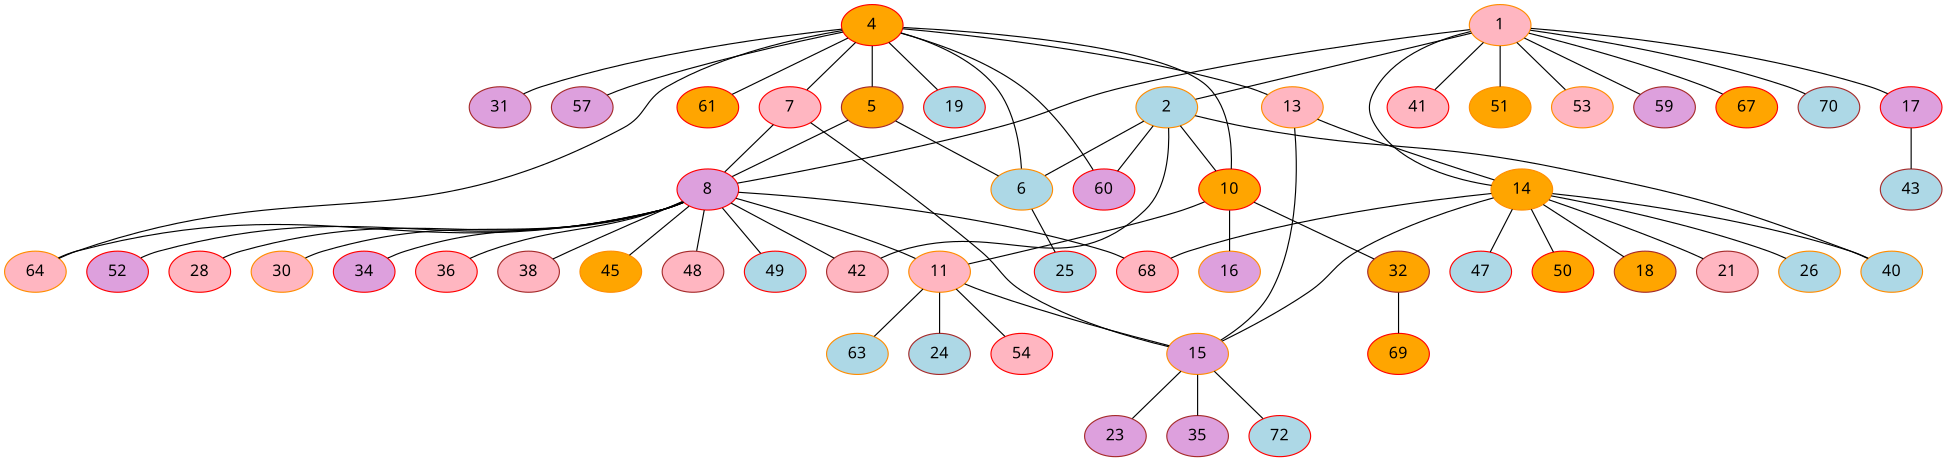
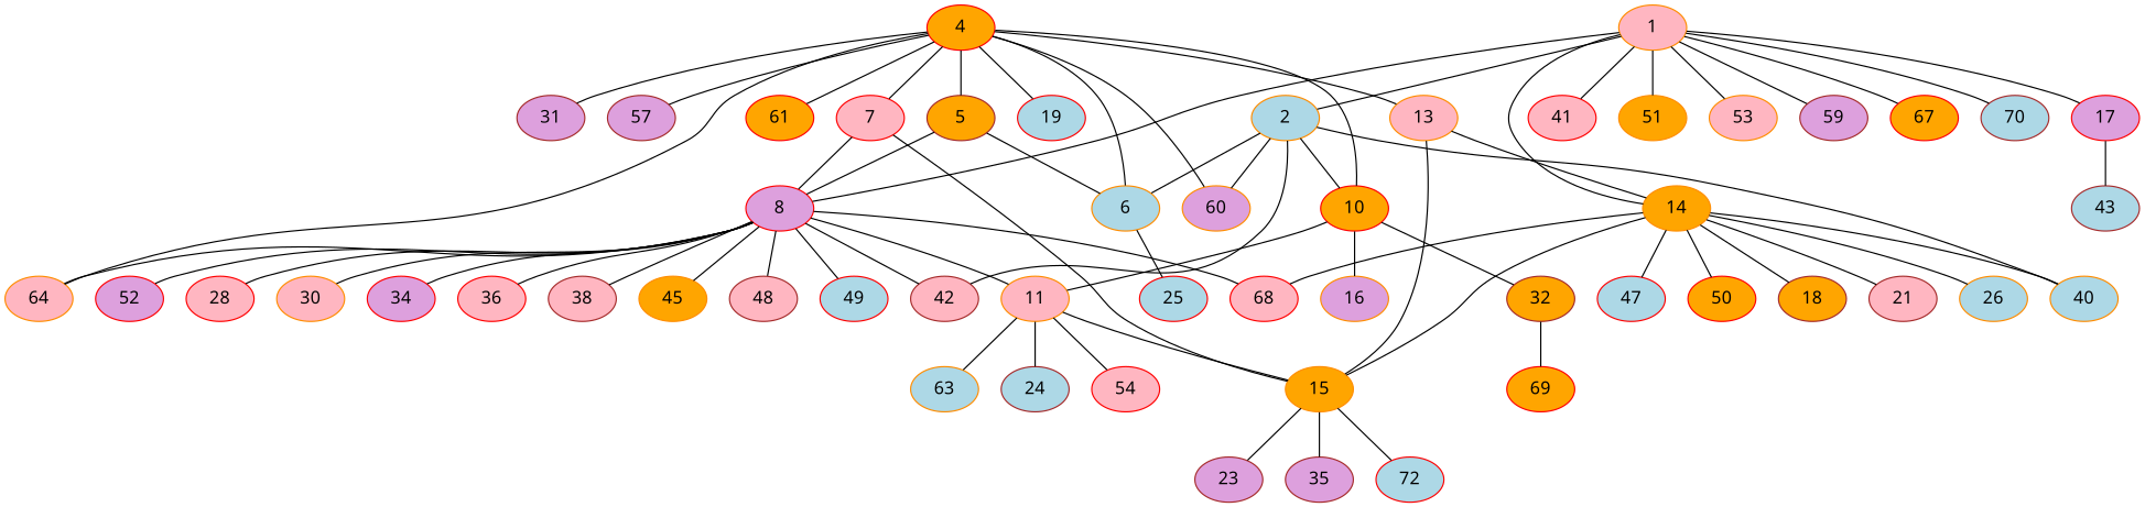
  graph {
    fontname="Noto Sans"
    node [color=red fillcolor=lightpink fontname="Noto Sans" style=filled]
    edge [fontname="Noto Sans"]
    1 [color=darkorange super="+20"]
    2 [color=darkorange fillcolor=lightblue super="+3"]
    8 [fillcolor=plum super="+9"]
    14 [color=darkorange fillcolor=orange super="+58"]
    17 [fillcolor=plum]
    41
    51 [color=darkorange fillcolor=orange]
    53 [color=darkorange]
    59 [color=brown fillcolor=plum]
    67 [fillcolor=orange super="+73"]
    70 [color=brown fillcolor=lightblue]
    6 [color=darkorange fillcolor=lightblue super="+56"]
    10 [fillcolor=orange super="+44"]
    40 [color=darkorange fillcolor=lightblue]
    42 [color=brown]
-   60 [fillcolor=plum]
+   60 [color=darkorange fillcolor=plum]
    64 [color=darkorange]
    11 [color=darkorange super="+12"]
    28
    30 [color=darkorange]
    34 [fillcolor=plum]
    36
    38 [color=brown]
    45 [color=darkorange fillcolor=orange]
    48 [color=brown]
    49 [fillcolor=lightblue super="+66"]
    52 [fillcolor=plum super="+65"]
    68
-   15 [color=darkorange fillcolor=plum super="+39"]
+   15 [color=darkorange fillcolor=orange super="+39"]
    18 [color=brown fillcolor=orange]
    21 [color=brown]
    26 [color=darkorange fillcolor=lightblue super="+71"]
    47 [fillcolor=lightblue]
    50 [fillcolor=orange]
    43 [color=brown fillcolor=lightblue]
    25 [fillcolor=lightblue super="+33"]
    16 [color=darkorange fillcolor=plum]
    32 [color=brown fillcolor=orange super="+37"]
    4 [fillcolor=orange super="+29"]
    5 [color=brown fillcolor=orange]
    7 [super="+22"]
    13 [color=darkorange]
    19 [fillcolor=lightblue super="+46"]
    31 [color=brown fillcolor=plum]
    57 [color=brown fillcolor=plum]
    61 [fillcolor=orange]
    23 [color=brown fillcolor=plum super="+27"]
    35 [color=brown fillcolor=plum]
    72 [fillcolor=lightblue]
    24 [color=brown fillcolor=lightblue]
    54
    63 [color=darkorange fillcolor=lightblue]
    69 [fillcolor=orange]
    1 -- 2 [weight=2]
    1 -- 8
    1 -- 14
    1 -- 17
    1 -- 41
    1 -- 51
    1 -- 53
    1 -- 59
    1 -- 67
    1 -- 70
    2 -- 6
    2 -- 10
    2 -- 40
    2 -- 42
    2 -- 60
    8 -- 42
    8 -- 64
    8 -- 11
    8 -- 28
    8 -- 30
    8 -- 34
    8 -- 36
    8 -- 38
    8 -- 45
    8 -- 48
    8 -- 49
    8 -- 52
    8 -- 68
    14 -- 40
    14 -- 68
    14 -- 15
    14 -- 18
    14 -- 21
    14 -- 26
    14 -- 47
    14 -- 50
    17 -- 43
    6 -- 25
    10 -- 11 [weight=2]
    10 -- 16
    10 -- 32
    11 -- 15
    11 -- 24
    11 -- 54
    11 -- 63
    15 -- 23
    15 -- 35
    15 -- 72
    32 -- 69
    4 -- 6
    4 -- 10
    4 -- 60
    4 -- 64
    4 -- 5
    4 -- 7
    4 -- 13
    4 -- 19
    4 -- 31
    4 -- 57
    4 -- 61
    5 -- 8
    5 -- 6
    7 -- 8 [weight=2]
    7 -- 15
    13 -- 14
    13 -- 15
  }
